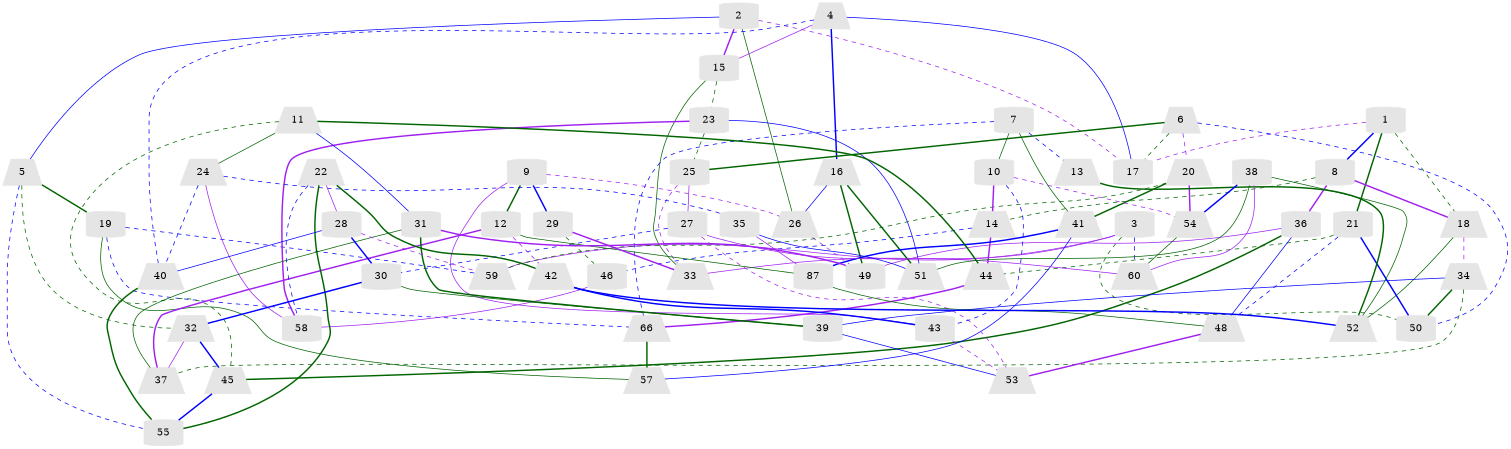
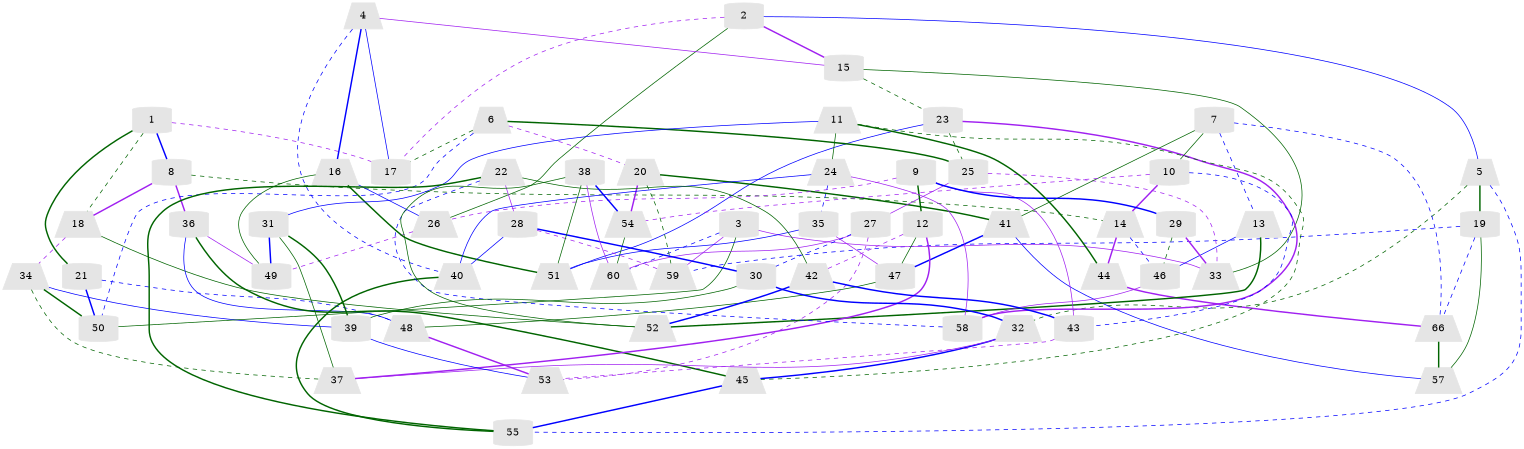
  graph {
    node [color=gray90 shape=cylinder style=filled]
    edge [color=darkgreen style=solid]
    1
    8
    17
    18 [shape=trapezium]
    21
    14 [shape=trapezium]
    36
    52 [shape=trapezium]
    34 [shape=trapezium]
    50
    44 [shape=trapezium]
    48 [shape=trapezium]
    2
    5 [shape=trapezium]
    15
    26 [shape=trapezium]
    19
    32 [shape=trapezium]
    55
    33 [shape=trapezium]
    23
    49
    3
    59 [shape=trapezium]
    60 [shape=trapezium]
    4 [shape=trapezium]
    16 [shape=trapezium]
    40 [shape=trapezium]
    51 [shape=trapezium]
    n30 [label=66 shape=trapezium]
    57 [shape=trapezium]
    45 [shape=trapezium]
    37 [shape=trapezium]
    6 [shape=trapezium]
    20 [shape=trapezium]
    25
    41 [shape=trapezium]
    54 [shape=trapezium]
    27
    7
    10
    13 [shape=trapezium]
    43
    46
-   47 [label=87]
+   47
    9
    12
    29
    42 [shape=trapezium]
    53 [shape=trapezium]
    11 [shape=trapezium]
    24 [shape=trapezium]
    31
    58
    35
    39
    22 [shape=trapezium]
    28
    30
    38
    1 -- 8 [color=blue style=bold]
    1 -- 17 [color=purple style=dashed]
    1 -- 18 [style=dashed]
    1 -- 21 [style=bold]
    8 -- 18 [color=purple style=bold]
    8 -- 14 [style=dashed]
    8 -- 36 [color=purple style=bold]
    18 -- 52
    18 -- 34 [color=purple style=dashed]
    21 -- 50 [color=blue style=bold]
-   21 -- 44 [style=dashed]
    21 -- 48 [color=blue style=dashed]
    14 -- 44 [color=purple style=bold]
    14 -- 46 [color=blue style=dashed]
    36 -- 48 [color=blue]
    36 -- 49 [color=purple]
    36 -- 45 [style=bold]
    34 -- 50 [style=bold]
    34 -- 37 [style=dashed]
    34 -- 39 [color=blue]
    44 -- n30 [color=purple style=bold]
    48 -- 53 [color=purple style=bold]
    2 -- 17 [color=purple style=dashed]
    2 -- 5 [color=blue]
    2 -- 15 [color=purple style=bold]
    2 -- 26
    5 -- 19 [style=bold]
    5 -- 32 [style=dashed]
    5 -- 55 [color=blue style=dashed]
    15 -- 33
    15 -- 23 [style=dashed]
    26 -- 49 [color=purple style=dashed]
    19 -- 59 [color=blue style=dashed]
    19 -- n30 [color=blue style=dashed]
    19 -- 57
    32 -- 45 [color=blue style=bold]
    32 -- 37 [color=purple]
    23 -- 51 [color=blue]
    23 -- 25 [style=dashed]
    23 -- 58 [color=purple style=bold]
-   3 -- 50 [style=dashed]
+   3 -- 50
    3 -- 33 [color=purple]
    3 -- 59 [color=purple]
    3 -- 60 [color=blue style=dashed]
    4 -- 17 [color=blue]
    4 -- 15 [color=purple]
    4 -- 16 [color=blue style=bold]
    4 -- 40 [color=blue style=dashed]
    16 -- 26 [color=blue]
-   16 -- 49 [style=bold]
+   16 -- 49
    16 -- 51 [style=bold]
    40 -- 55 [style=bold]
    n30 -- 57 [style=bold]
    45 -- 55 [color=blue style=bold]
    6 -- 17 [style=dashed]
    6 -- 50 [color=blue style=dashed]
    6 -- 20 [color=purple style=dashed]
    6 -- 25 [style=bold]
    20 -- 59 [style=dashed]
    20 -- 41 [style=bold]
    20 -- 54 [color=purple style=bold]
    25 -- 33 [color=purple style=dashed]
    25 -- 27 [color=purple]
    41 -- 57 [color=blue]
    41 -- 47 [color=blue style=bold]
    54 -- 60
    27 -- 60 [color=purple]
    27 -- 53 [color=purple style=dashed]
    27 -- 30 [color=blue style=dashed]
    7 -- n30 [color=blue style=dashed]
    7 -- 41
    7 -- 10
    7 -- 13 [color=blue style=dashed]
    10 -- 14 [color=purple style=bold]
    10 -- 54 [color=purple style=dashed]
    10 -- 43 [color=blue style=dashed]
    13 -- 52 [style=bold]
+   13 -- 46 [color=blue]
    43 -- 53 [color=purple style=dashed]
    46 -- 58 [color=purple]
    47 -- 48
    9 -- 26 [color=purple style=dashed]
    9 -- 43 [color=purple]
    9 -- 12 [style=bold]
    9 -- 29 [color=blue style=bold]
    12 -- 37 [color=purple style=bold]
    12 -- 47
    12 -- 42 [color=purple style=dashed]
    29 -- 33 [color=purple style=bold]
    29 -- 46 [style=dashed]
    42 -- 52 [color=blue style=bold]
    42 -- 43 [color=blue style=bold]
    11 -- 44 [style=bold]
    11 -- 45 [style=dashed]
    11 -- 24
    11 -- 31 [color=blue]
-   24 -- 40 [color=blue style=dashed]
+   24 -- 40 [color=blue]
    24 -- 58 [color=purple]
    24 -- 35 [color=blue style=dashed]
-   31 -- 49 [color=purple style=bold]
+   31 -- 49 [color=blue style=bold]
    31 -- 37
    31 -- 39 [style=bold]
    35 -- 51 [color=blue]
    35 -- 47 [color=purple]
    39 -- 53 [color=blue]
    22 -- 55 [style=bold]
-   22 -- 42 [style=bold]
+   22 -- 42
    22 -- 58 [color=blue style=dashed]
    22 -- 28 [color=purple]
    28 -- 59 [color=purple style=dashed]
    28 -- 40 [color=blue]
    28 -- 30 [color=blue style=bold]
    30 -- 32 [color=blue style=bold]
    30 -- 39
    38 -- 52
    38 -- 60 [color=purple]
    38 -- 51
    38 -- 54 [color=blue style=bold]
  }
